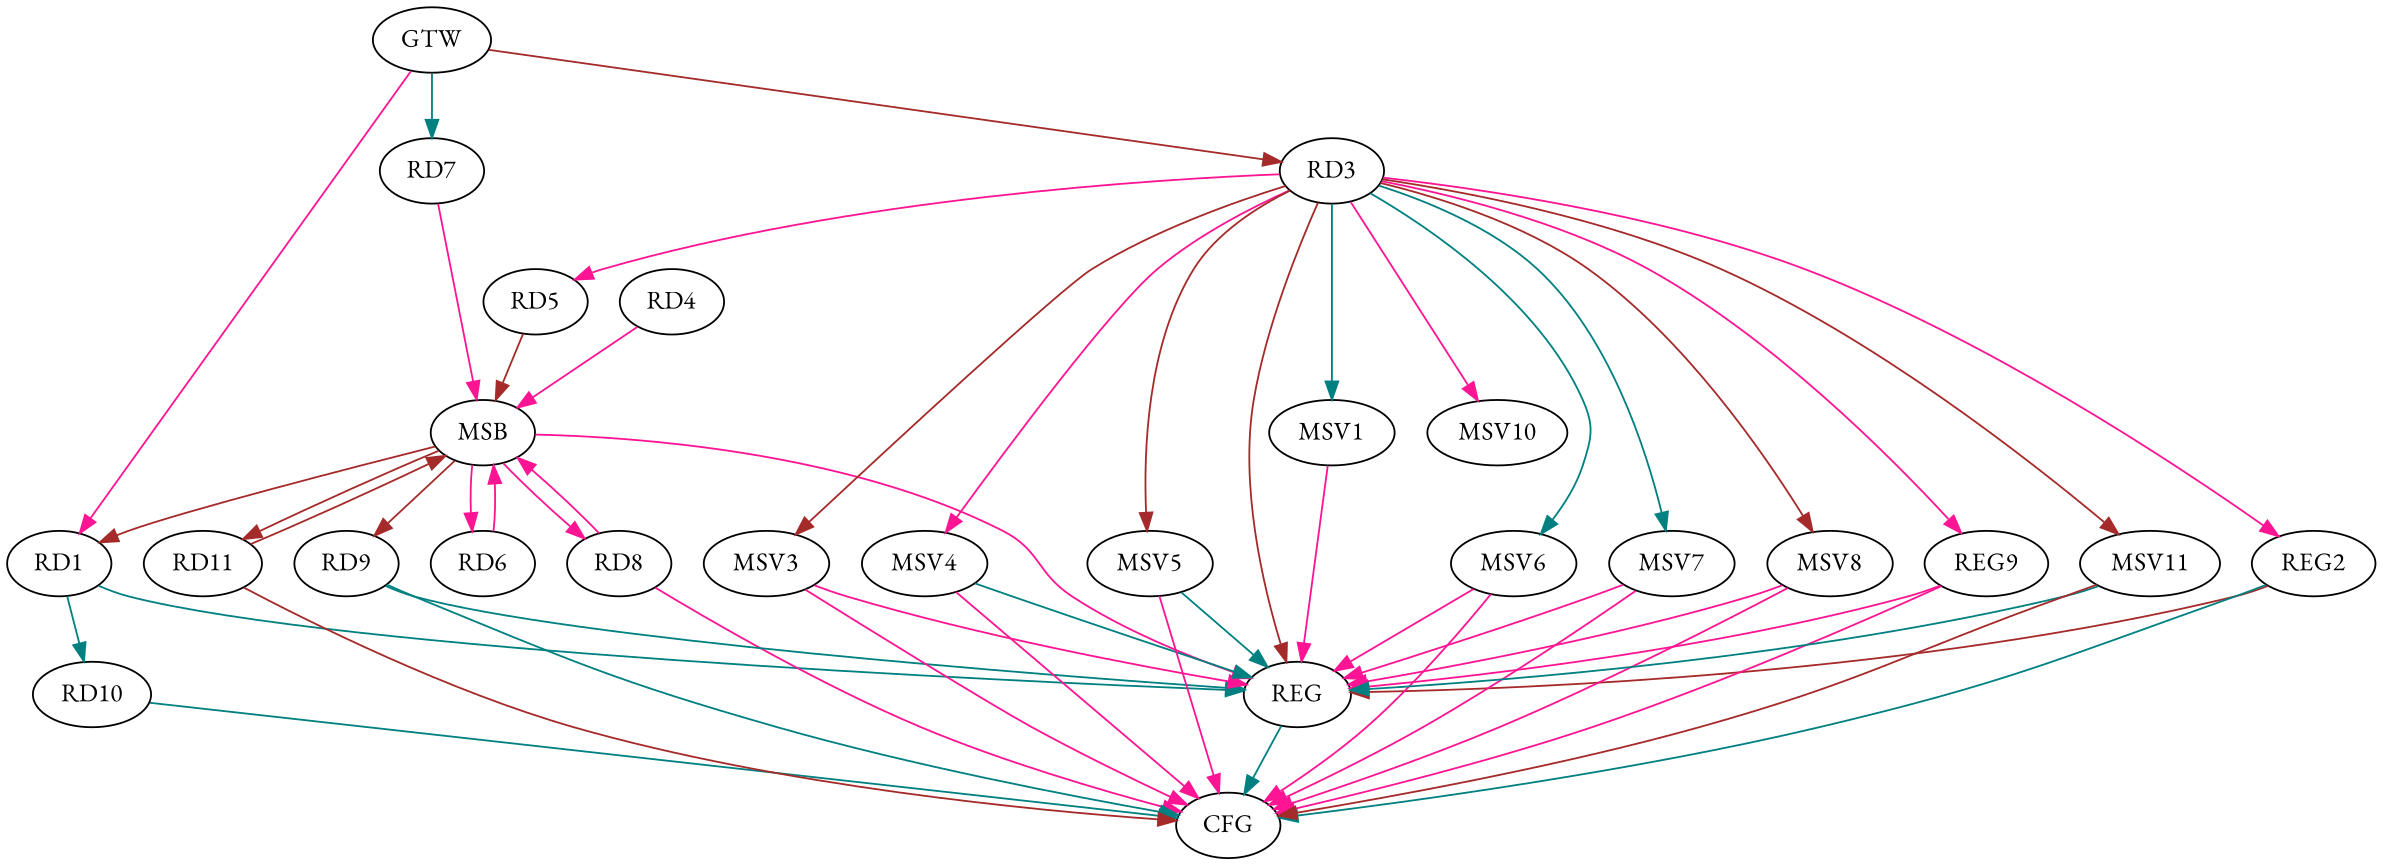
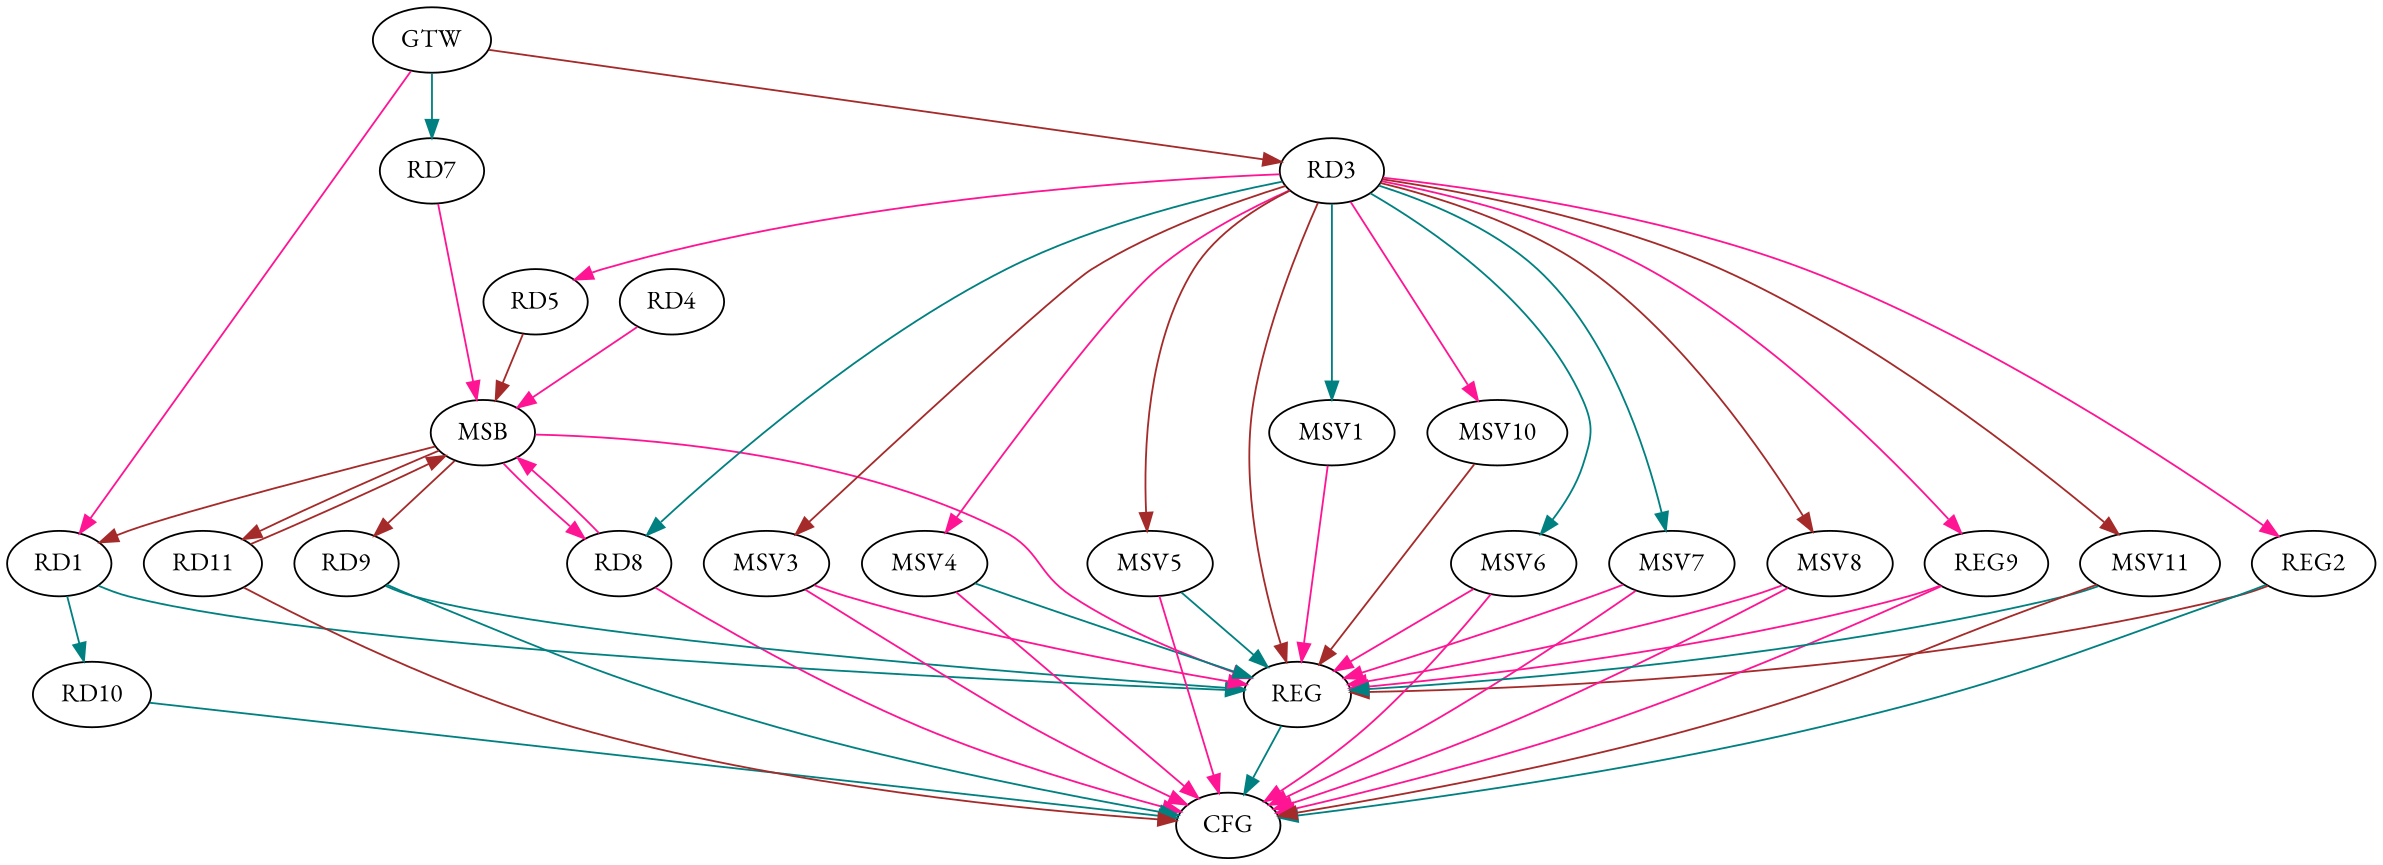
  strict digraph {
    fontname="EB Garamond"
    node [fontname="EB Garamond"]
    edge [color=deeppink fontname="EB Garamond"]
    n1 [label=RD1]
    n2 [label=RD10]
    n3 [label=REG]
    n4 [label=CFG]
    n5 [label=MSB]
    n6 [label=RD8]
-   n7 [label=RD6]
    n8 [label=RD9]
    n9 [label=RD11]
    n10 [label=RD3]
    n11 [label=RD5]
    n12 [label=MSV1]
    n13 [label=REG2]
    n14 [label=MSV3]
    n15 [label=MSV4]
    n16 [label=MSV5]
    n17 [label=MSV6]
    n18 [label=MSV7]
    n19 [label=MSV8]
    n20 [label=REG9]
    n21 [label=MSV10]
    n22 [label=MSV11]
    n23 [label=RD4]
    n24 [label=RD7]
    n25 [label=GTW]
    n1 -> n2 [color=teal]
    n1 -> n3 [color=teal]
    n2 -> n4 [color=teal]
    n3 -> n4 [color=teal]
    n5 -> n1 [color=brown]
    n5 -> n3
    n5 -> n6
-   n5 -> n7
    n5 -> n8 [color=brown]
    n5 -> n9 [color=brown]
    n6 -> n4
    n6 -> n5
-   n7 -> n5
    n8 -> n3 [color=teal]
    n8 -> n4 [color=teal]
    n9 -> n4 [color=brown]
    n9 -> n5 [color=brown]
    n10 -> n3 [color=brown]
+   n10 -> n6 [color=teal]
    n10 -> n11
    n10 -> n12 [color=teal]
    n10 -> n13
    n10 -> n14 [color=brown]
    n10 -> n15
    n10 -> n16 [color=brown]
    n10 -> n17 [color=teal]
    n10 -> n18 [color=teal]
    n10 -> n19 [color=brown]
    n10 -> n20
    n10 -> n21
    n10 -> n22 [color=brown]
    n11 -> n5 [color=brown]
    n12 -> n3
    n13 -> n3 [color=brown]
    n13 -> n4 [color=teal]
    n14 -> n3
    n14 -> n4
    n15 -> n3 [color=teal]
    n15 -> n4
    n16 -> n3 [color=teal]
    n16 -> n4
    n17 -> n3
    n17 -> n4
    n18 -> n3
    n18 -> n4
    n19 -> n3
    n19 -> n4
    n20 -> n3
    n20 -> n4
+   n21 -> n3 [color=brown]
    n22 -> n3 [color=teal]
    n22 -> n4 [color=brown]
    n23 -> n5
    n24 -> n5
    n25 -> n1
    n25 -> n10 [color=brown]
    n25 -> n24 [color=teal]
  }
